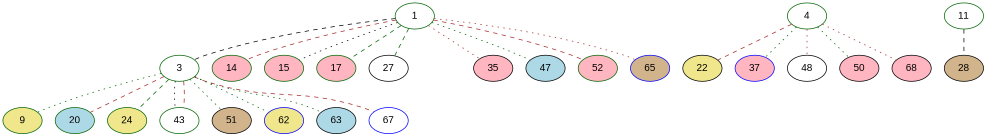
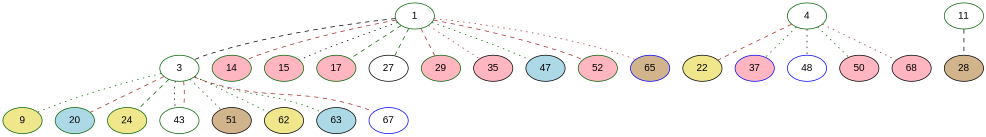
  graph {
    fontname="Liberation Sans"
    node [color=darkgreen fillcolor=lightpink fontname="Liberation Sans" style=filled]
    edge [color=brown fontname="Liberation Sans" style=dotted]
    1 [fillcolor=white super="+2+8+16+39+46"]
    3 [fillcolor=white super="+6"]
    14
    15 [super="+55"]
    17 [super="+40"]
    27 [color=black fillcolor=white super="+31"]
+   29 [super="+54"]
    35 [color=black]
    47 [color=black fillcolor=lightblue]
    52
    65 [color=blue fillcolor=tan]
    9 [fillcolor=khaki]
    20 [fillcolor=lightblue]
    24 [fillcolor=khaki]
    43 [fillcolor=white]
    51 [color=black fillcolor=tan]
-   62 [color=blue fillcolor=khaki]
+   62 [color=black fillcolor=khaki]
    63 [color=black fillcolor=lightblue]
    67 [color=blue fillcolor=white]
    4 [fillcolor=white super="+10+33+5"]
    22 [color=black fillcolor=khaki]
    37 [color=blue super="+42+60"]
-   48 [color=black fillcolor=white]
+   48 [color=blue fillcolor=white]
    50 [color=black]
    68 [color=black]
    11 [fillcolor=white super="+36+66"]
    28 [color=black fillcolor=tan super="+32"]
    1 -- 3 [color=black style=dashed]
    1 -- 14 [style=dashed]
    1 -- 15 [color=black]
    1 -- 17 [color=darkgreen style=dashed]
    1 -- 27 [color=darkgreen style=dashed]
+   1 -- 29 [style=dashed]
    1 -- 35
    1 -- 47 [color=darkgreen]
    1 -- 52 [style=dashed]
    1 -- 65
    3 -- 9 [color=darkgreen]
    3 -- 20 [style=dashed]
    3 -- 24 [color=darkgreen style=dashed]
    3 -- 43 [color=black]
    3 -- 43 [style=dashed]
    3 -- 51 [color=darkgreen]
    3 -- 62 [color=darkgreen]
    3 -- 63 [color=darkgreen]
    3 -- 67 [style=dashed]
    4 -- 22 [style=dashed]
    4 -- 37 [color=darkgreen]
-   4 -- 48
+   4 -- 48 [color=black]
    4 -- 50 [color=darkgreen]
    4 -- 68
    11 -- 28 [color=black style=dashed]
  }
